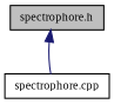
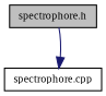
  digraph {
    fontname="Liberation Serif"
    node [color=black fontname="Liberation Serif" fontsize=10 shape=record style=filled]
    n1 [fillcolor=grey75 fontcolor=black height=0.2 label="spectrophore.h" width=0.4]
    n2 [fillcolor=white height=0.2 label="spectrophore.cpp" width=0.4]
-   n1 -> n2 [color=midnightblue dir=back fontname="Liberation Serif" fontsize=10 labelfontname=FreeSans labelfontsize=10 style=solid]
+   n2 -> n1 [color=midnightblue dir=back fontname="Liberation Serif" fontsize=10 labelfontname=FreeSans labelfontsize=10 style=solid]
  }
